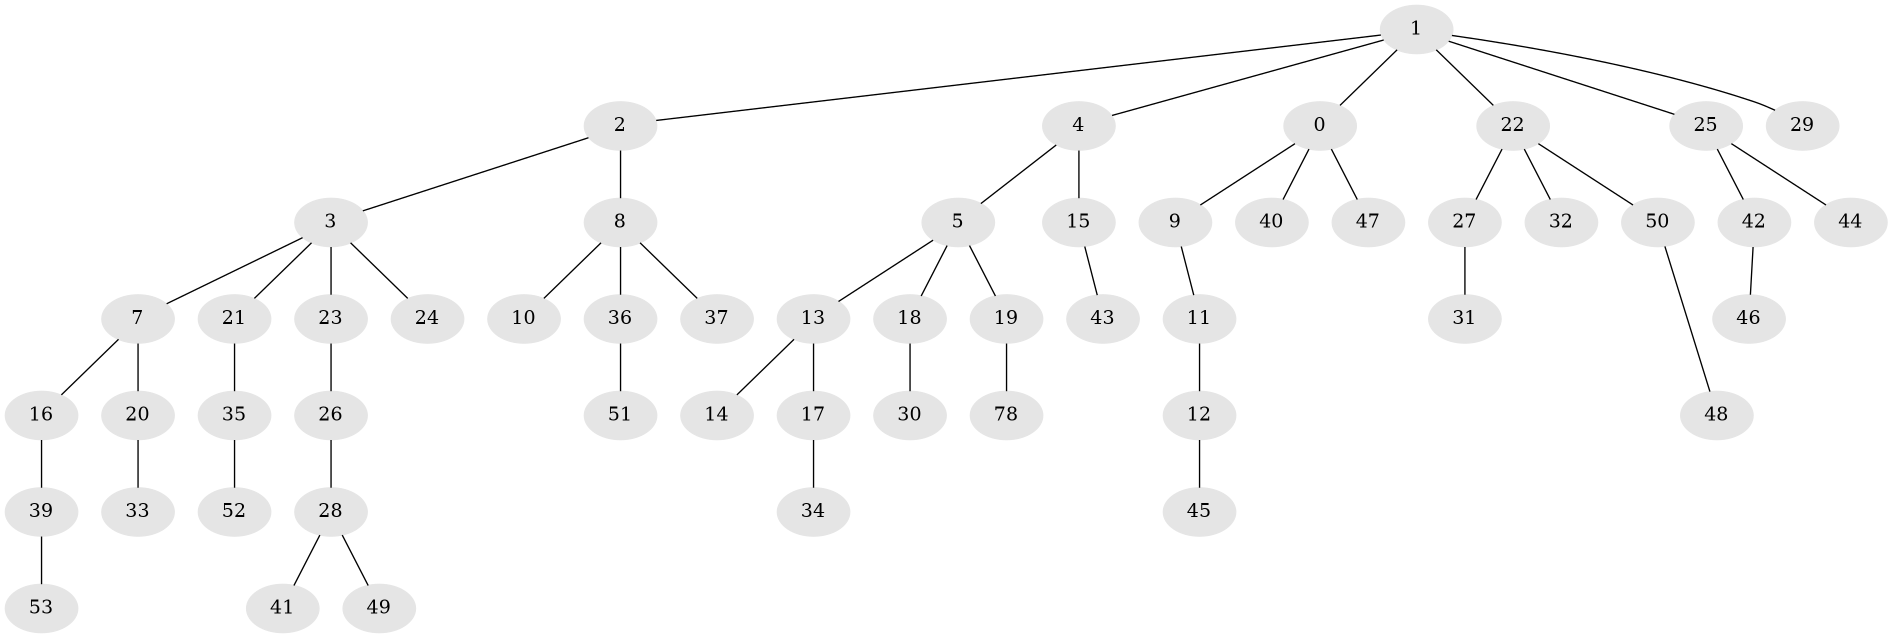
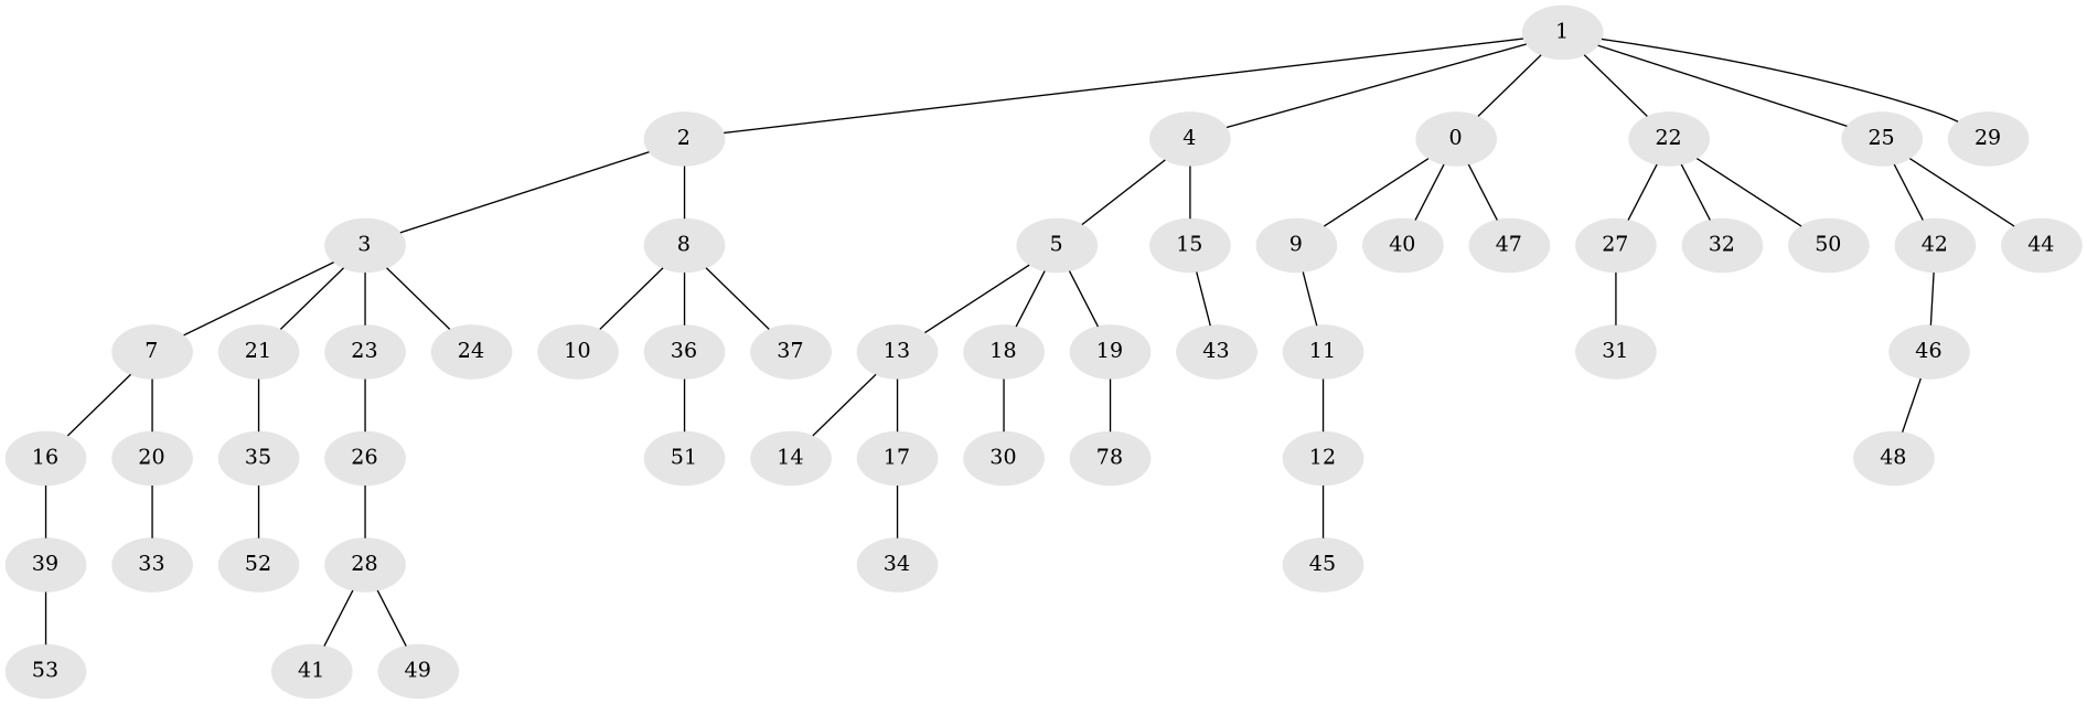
  graph {
    node [color=gray90 style=filled]
    edge [weight=1.0]
    1
    2
    4
    n4 [label=0]
    22
    25
    29
    3
    8
    5
    15
    9
    40
    47
    27
    32
    50
    42
    44
    7
    21
    23
    24
    10
    36
    37
    16
    20
    35
    26
    13
    18
    19
    43
    14
    17
    30
    n38 [label=78]
    11
    39
    33
    51
    12
    45
    34
    53
    52
    31
    28
    46
    41
    49
    48
    1 -- 2
    1 -- 4
    1 -- n4
    1 -- 22
    1 -- 25
    1 -- 29
    2 -- 3
    2 -- 8
    4 -- 5
    4 -- 15
    n4 -- 9
    n4 -- 40
    n4 -- 47
    22 -- 27
    22 -- 32
    22 -- 50
    25 -- 42
    25 -- 44
    3 -- 7
    3 -- 21
    3 -- 23
    3 -- 24
    8 -- 10
    8 -- 36
    8 -- 37
    5 -- 13
    5 -- 18
    5 -- 19
    15 -- 43
    9 -- 11
    27 -- 31
    42 -- 46
    7 -- 16
    7 -- 20
    21 -- 35
    23 -- 26
    36 -- 51
    16 -- 39
    20 -- 33
    35 -- 52
    26 -- 28
    13 -- 14
    13 -- 17
    18 -- 30
    19 -- n38
    17 -- 34
    11 -- 12
    39 -- 53
    12 -- 45
    28 -- 41
    28 -- 49
-   50 -- 48
+   46 -- 48
  }
